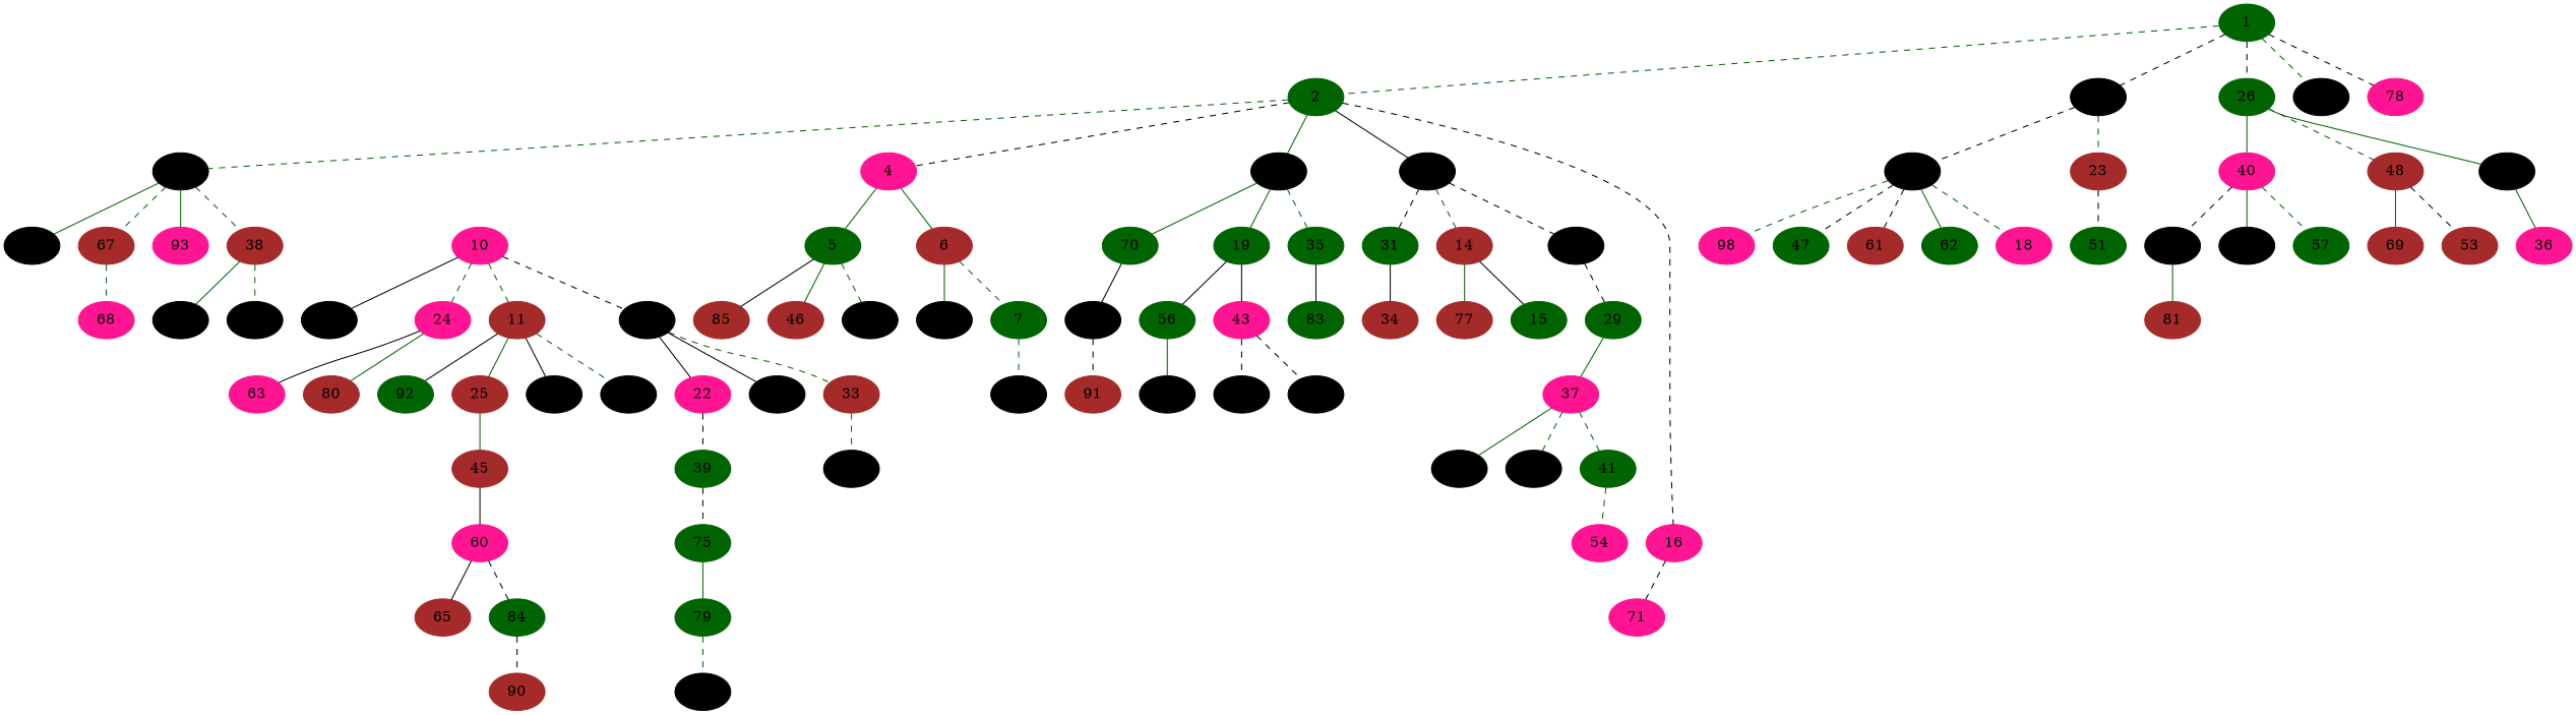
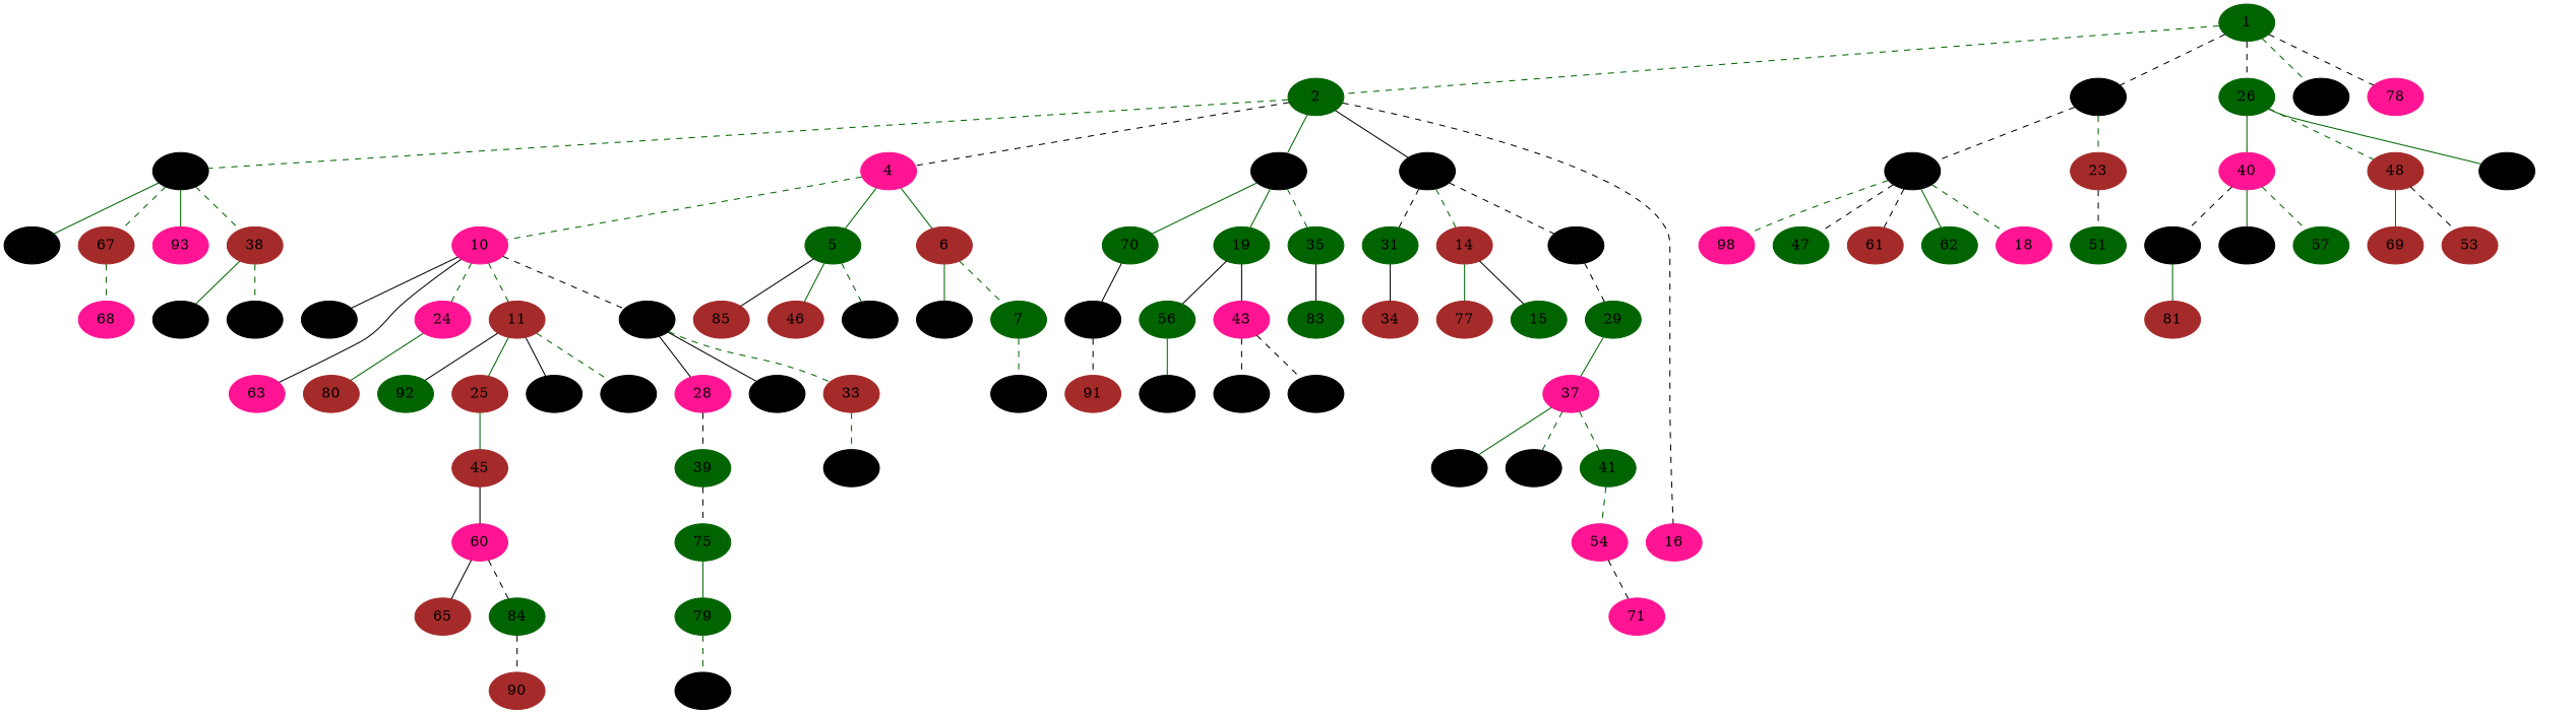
  graph {
    node [color=black style=filled]
    edge [color=darkgreen style=dashed]
    1 [color=darkgreen]
    2 [color=darkgreen]
    9
    26 [color=darkgreen]
    27
    78 [color=deeppink]
    3
    4 [color=deeppink]
    8
    12
    16 [color=deeppink]
    17
    23 [color=brown]
    32
    40 [color=deeppink]
    48 [color=brown]
    n17 [color=deeppink label=93]
    38 [color=brown]
    55
    67 [color=brown]
    5 [color=darkgreen]
    6 [color=brown]
    10 [color=deeppink]
    19 [color=darkgreen]
    35 [color=darkgreen]
    70 [color=darkgreen]
    14 [color=brown]
    21
    31 [color=darkgreen]
    42
    59
    68 [color=deeppink]
    46 [color=brown]
    58
    85 [color=brown]
    7 [color=darkgreen]
    44
    24 [color=deeppink]
    11 [color=brown]
    20
    89
    63 [color=deeppink]
    80 [color=brown]
    50
    43 [color=deeppink]
    56 [color=darkgreen]
    83 [color=darkgreen]
    86
    18 [color=deeppink]
    n50 [color=deeppink label=98]
    47 [color=darkgreen]
    61 [color=brown]
    62 [color=darkgreen]
    51 [color=darkgreen]
    25 [color=brown]
    52
    72
    92 [color=darkgreen]
-   22 [color=deeppink]
+   22 [color=deeppink label=28]
    30
    33 [color=brown]
    45 [color=brown]
    15 [color=darkgreen]
    77 [color=brown]
    29 [color=darkgreen]
    34 [color=brown]
    49
    88
    82
    39 [color=darkgreen]
    74
    37 [color=deeppink]
    75 [color=darkgreen]
    60 [color=deeppink]
-   36 [color=deeppink]
    57 [color=darkgreen]
    64
    73
    53 [color=brown]
    69 [color=brown]
    41 [color=darkgreen]
    66
    76
    54 [color=deeppink]
    79 [color=darkgreen]
    81 [color=brown]
    71 [color=deeppink]
    65 [color=brown]
    84 [color=darkgreen]
    90 [color=brown]
    91 [color=brown]
    87
    1 -- 2
    1 -- 9 [color=black]
    1 -- 26 [color=black]
    1 -- 27
    1 -- 78 [color=black]
    2 -- 3
    2 -- 4 [color=black]
    2 -- 8 [style=solid]
    2 -- 12 [color=black style=solid]
    2 -- 16 [color=black]
    9 -- 17 [color=black]
    9 -- 23
    26 -- 32 [style=solid]
    26 -- 40 [style=solid]
    26 -- 48
    3 -- n17 [style=solid]
    3 -- 38
    3 -- 55 [style=solid]
    3 -- 67
    4 -- 5 [style=solid]
    4 -- 6 [style=solid]
+   4 -- 10
    8 -- 19 [style=solid]
    8 -- 35
    8 -- 70 [style=solid]
    12 -- 14
    12 -- 21 [color=black]
    12 -- 31 [color=black]
    17 -- 18
    17 -- n50
    17 -- 47 [color=black]
    17 -- 61 [color=black]
    17 -- 62 [style=solid]
    23 -- 51 [color=black]
-   32 -- 36 [style=solid]
    40 -- 57
    40 -- 64 [color=black]
    40 -- 73 [style=solid]
    48 -- 53 [color=black]
    48 -- 69 [style=solid]
    38 -- 42
    38 -- 59 [style=solid]
    67 -- 68
    5 -- 46 [style=solid]
    5 -- 58
    5 -- 85 [color=black style=solid]
    6 -- 7
    6 -- 44 [style=solid]
    10 -- 24
    10 -- 11
    10 -- 20 [color=black]
    10 -- 89 [color=black style=solid]
    19 -- 43 [color=black style=solid]
    19 -- 56 [color=black style=solid]
    35 -- 83 [color=black style=solid]
    70 -- 86 [color=black style=solid]
    14 -- 15 [color=black style=solid]
    14 -- 77 [style=solid]
    21 -- 29 [color=black]
    31 -- 34 [color=black style=solid]
    7 -- 50
-   24 -- 63 [color=black style=solid]
+   10 -- 63 [color=black style=solid]
    24 -- 80 [style=solid]
    11 -- 25 [style=solid]
    11 -- 52 [color=black style=solid]
    11 -- 72
    11 -- 92 [color=black style=solid]
    20 -- 22 [color=black style=solid]
    20 -- 30 [color=black style=solid]
    20 -- 33
    43 -- 49 [color=black]
    43 -- 88 [color=black]
    56 -- 82 [style=solid]
    86 -- 91 [color=black]
    25 -- 45 [style=solid]
    22 -- 39 [color=black]
    33 -- 74
    45 -- 60 [color=black style=solid]
    29 -- 37 [style=solid]
    39 -- 75 [color=black]
    37 -- 41
    37 -- 66 [style=solid]
    37 -- 76
    75 -- 79 [style=solid]
    60 -- 65 [color=black style=solid]
    60 -- 84 [color=black]
    64 -- 81 [style=solid]
    41 -- 54
-   16 -- 71 [color=black]
+   54 -- 71 [color=black]
    79 -- 87
    84 -- 90 [color=black]
  }
